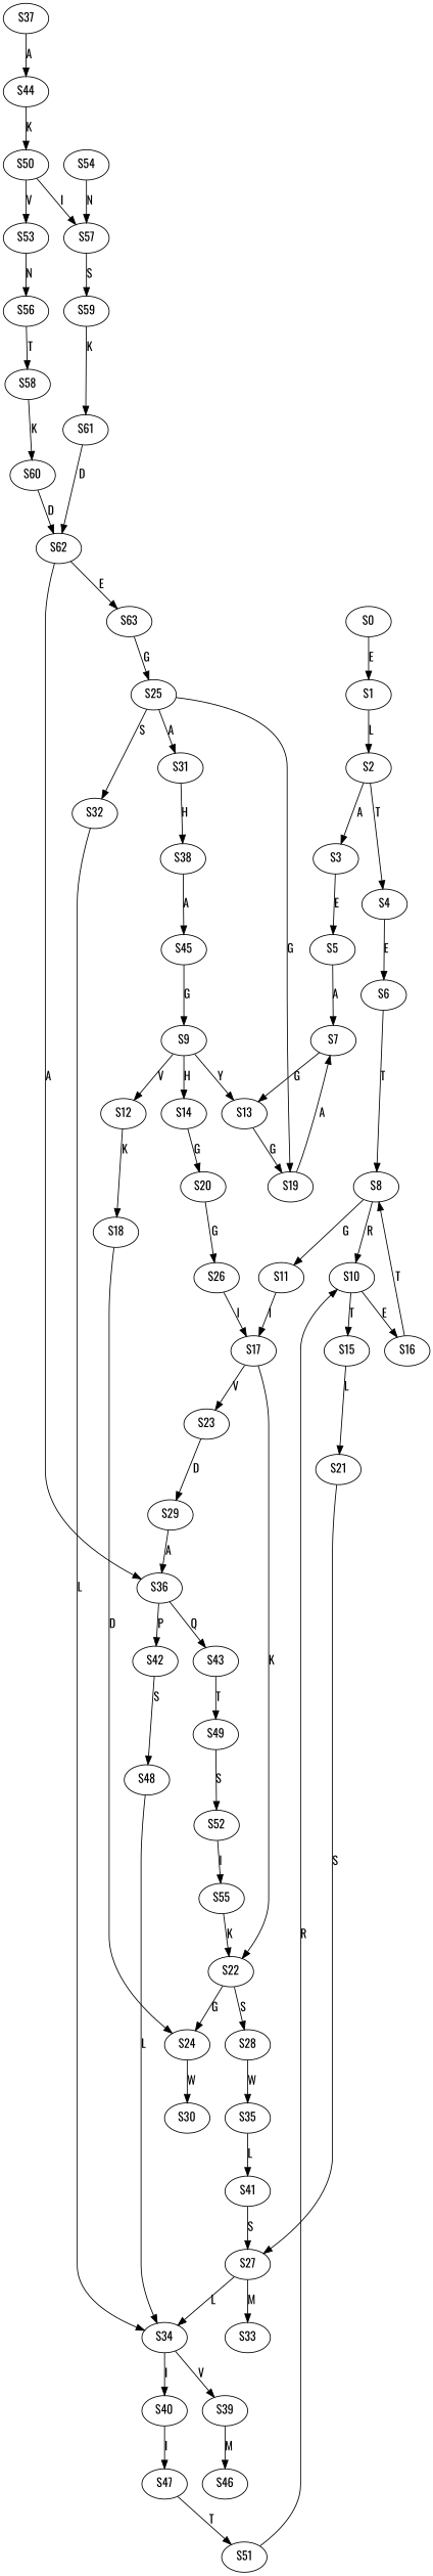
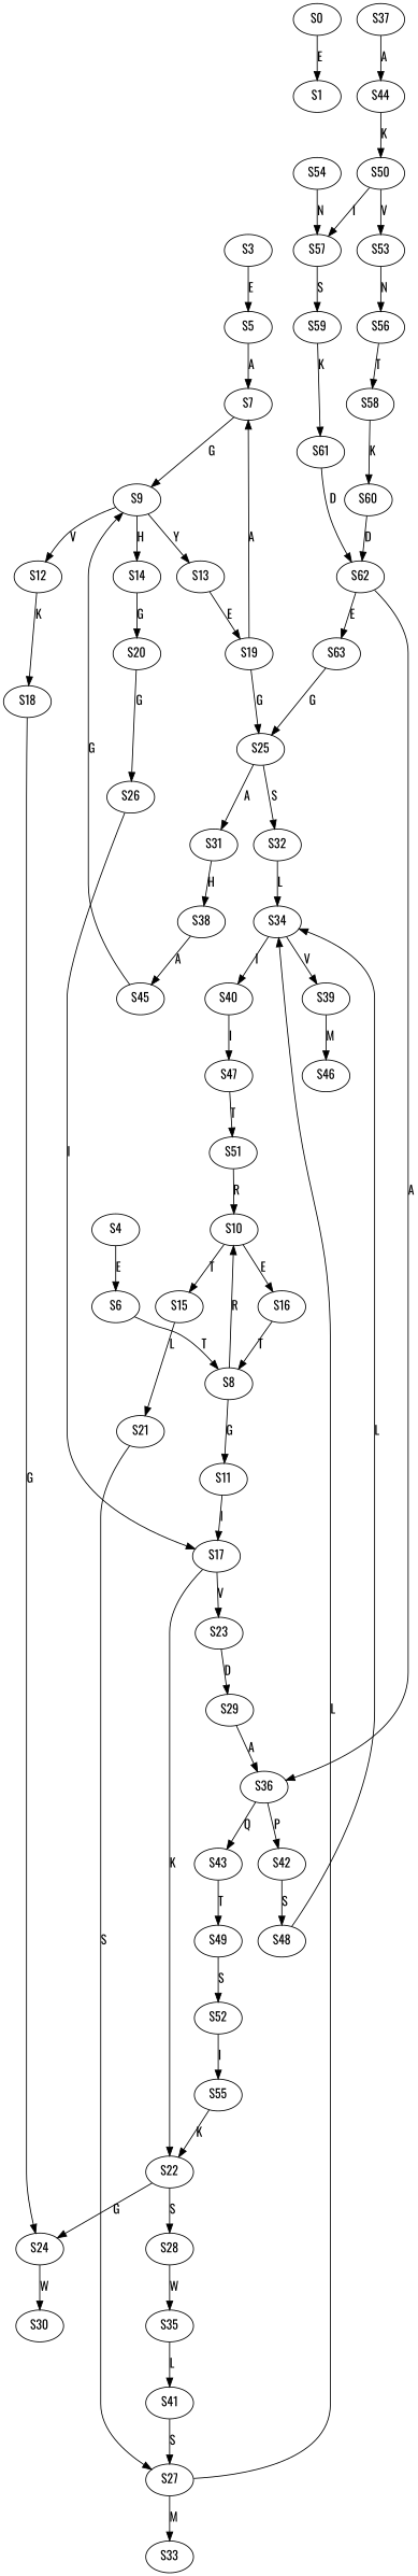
  strict digraph {
    fontname=Oswald
    node [fontname=Oswald]
    edge [fontname=Oswald]
    S0
    S1
-   S2
    S3
    S4
    S5
    S6
    S7
    S8
    S9
    S10
    S11
    S12
    S13
    S14
    S15
    S16
    S17
    S18
    S19
    S20
    S21
    S22
    S23
    S24
    S25
    S26
    S27
    S28
    S29
    S30
    S31
    S32
    S33
    S34
    S35
    S36
    S38
    S39
    S40
    S41
    S42
    S43
    S37
    S44
    S45
    S46
    S47
    S48
    S49
    S50
    S51
    S52
    S53
    S57
    S55
    S56
    S54
    S58
    S59
    S60
    S61
    S62
    S63
    S0 -> S1 [label=E]
-   S1 -> S2 [label=L]
-   S2 -> S3 [label=A]
-   S2 -> S4 [label=T]
    S3 -> S5 [label=E]
    S4 -> S6 [label=E]
    S5 -> S7 [label=A]
    S6 -> S8 [label=T]
-   S7 -> S13 [label=G]
+   S7 -> S9 [label=G]
    S8 -> S10 [label=R]
    S8 -> S11 [label=G]
    S9 -> S12 [label=V]
    S9 -> S13 [label=Y]
    S9 -> S14 [label=H]
    S10 -> S15 [label=T]
    S10 -> S16 [label=E]
    S11 -> S17 [label=I]
    S12 -> S18 [label=K]
-   S13 -> S19 [label=G]
+   S13 -> S19 [label=E]
    S14 -> S20 [label=G]
    S15 -> S21 [label=L]
    S16 -> S8 [label=T]
    S17 -> S22 [label=K]
    S17 -> S23 [label=V]
-   S18 -> S24 [label=D]
+   S18 -> S24 [label=G]
    S19 -> S7 [label=A]
-   S25 -> S19 [label=G]
+   S19 -> S25 [label=G]
    S20 -> S26 [label=G]
    S21 -> S27 [label=S]
    S22 -> S24 [label=G]
    S22 -> S28 [label=S]
    S23 -> S29 [label=D]
    S24 -> S30 [label=W]
    S25 -> S31 [label=A]
    S25 -> S32 [label=S]
    S26 -> S17 [label=I]
    S27 -> S33 [label=M]
    S27 -> S34 [label=L]
    S28 -> S35 [label=W]
    S29 -> S36 [label=A]
    S31 -> S38 [label=H]
    S32 -> S34 [label=L]
    S34 -> S39 [label=V]
    S34 -> S40 [label=I]
    S35 -> S41 [label=L]
    S36 -> S42 [label=P]
    S36 -> S43 [label=Q]
    S38 -> S45 [label=A]
    S39 -> S46 [label=M]
    S40 -> S47 [label=I]
    S41 -> S27 [label=S]
    S42 -> S48 [label=S]
    S43 -> S49 [label=T]
    S37 -> S44 [label=A]
    S44 -> S50 [label=K]
    S45 -> S9 [label=G]
    S47 -> S51 [label=T]
    S48 -> S34 [label=L]
    S49 -> S52 [label=S]
    S50 -> S53 [label=V]
    S50 -> S57 [label=I]
    S51 -> S10 [label=R]
    S52 -> S55 [label=I]
    S53 -> S56 [label=N]
    S57 -> S59 [label=S]
    S55 -> S22 [label=K]
    S56 -> S58 [label=T]
    S54 -> S57 [label=N]
    S58 -> S60 [label=K]
    S59 -> S61 [label=K]
    S60 -> S62 [label=D]
    S61 -> S62 [label=D]
    S62 -> S36 [label=A]
    S62 -> S63 [label=E]
    S63 -> S25 [label=G]
  }
